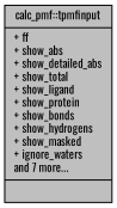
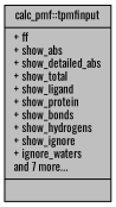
  digraph {
    fontname=Oswald
-   n1 [color=black fillcolor=grey75 fontcolor=black fontname=Oswald fontsize=10 height=0.2 label="{calc_pmf::tpmfinput\n|+ ff\l+ show_abs\l+ show_detailed_abs\l+ show_total\l+ show_ligand\l+ show_protein\l+ show_bonds\l+ show_hydrogens\l+ show_masked\l+ ignore_waters\land 7 more...\l|}" shape=record style=filled width=0.4]
+   n1 [color=black fillcolor=grey75 fontcolor=black fontname=Oswald fontsize=10 height=0.2 label="{calc_pmf::tpmfinput\n|+ ff\l+ show_abs\l+ show_detailed_abs\l+ show_total\l+ show_ligand\l+ show_protein\l+ show_bonds\l+ show_hydrogens\l+ show_ignore\l+ ignore_waters\land 7 more...\l|}" shape=record style=filled width=0.4]
  }
